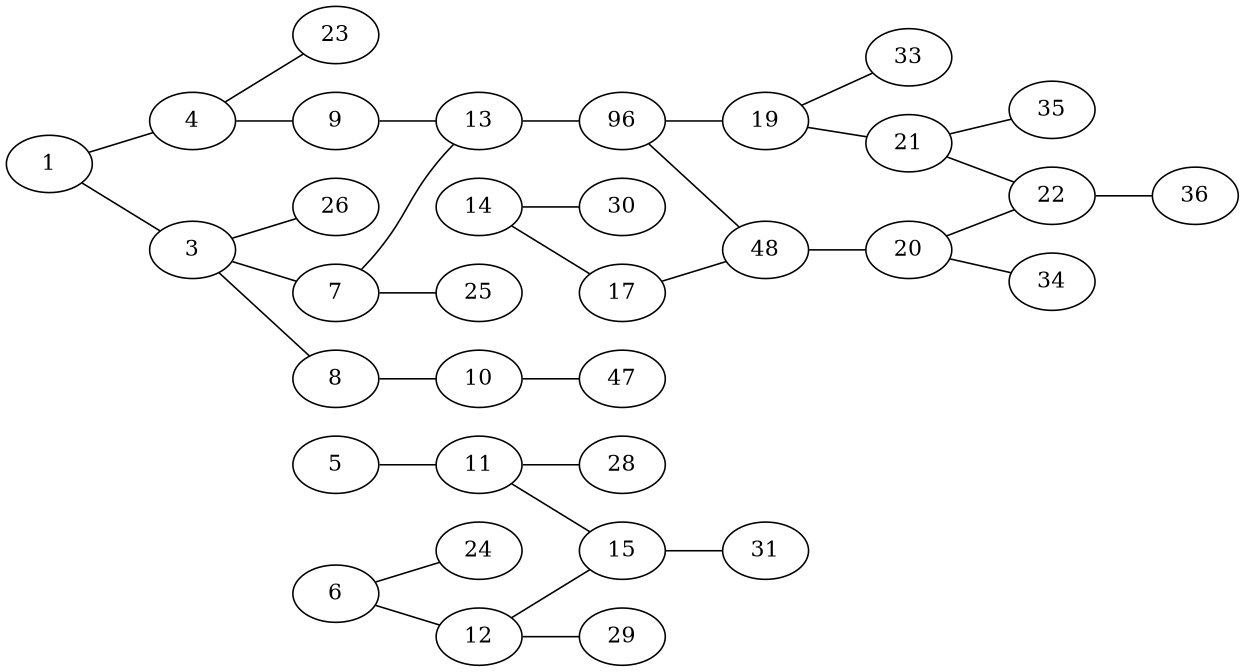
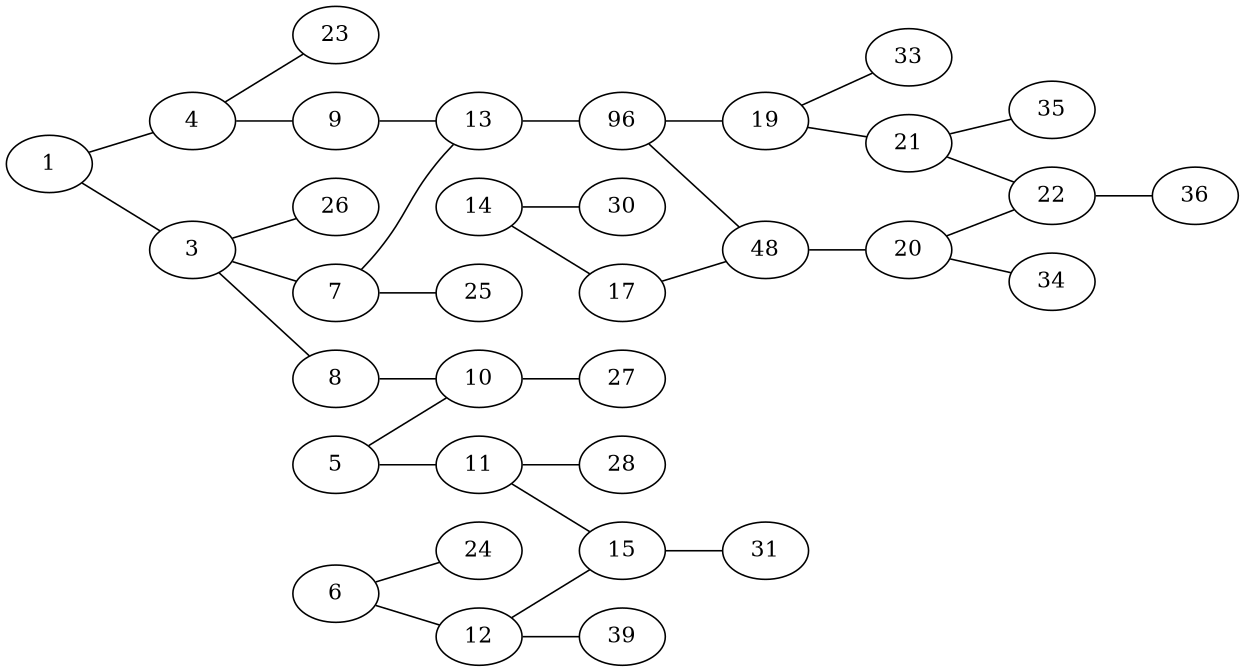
  graph {
    rankdir=LR
    node [chem=C]
    edge [valence=1]
    1
    3
    4
    7
    8
    26 [chem=H]
    9
    23 [chem=H]
    5
    10
    11
    6
    12
    24 [chem=H]
    13
    25 [chem=H]
-   27 [chem=H label=47]
+   27 [chem=H]
    15
    28 [chem=H]
-   29 [chem=H]
+   29 [chem=H label=39]
    n21 [label=96]
    14
    17
    30 [chem=H]
    31 [chem=H]
    n26 [label=48]
    19
    20
    21
    33 [chem=H]
    22
    34 [chem=H]
    35 [chem=H]
    36 [chem=H]
    1 -- 3
    1 -- 4
    3 -- 7
    3 -- 8 [valence=2]
    3 -- 26
    4 -- 9 [valence=2]
    4 -- 23
    7 -- 13 [valence=2]
    7 -- 25
    8 -- 10
    9 -- 13
+   5 -- 10 [valence=2]
    5 -- 11
    10 -- 27
    11 -- 15 [valence=2]
    11 -- 28
    6 -- 12 [valence=2]
    6 -- 24
    12 -- 15
    12 -- 29
    13 -- n21
    15 -- 31
    n21 -- n26
    n21 -- 19 [valence=2]
    14 -- 17 [valence=2]
    14 -- 30
    17 -- n26
    n26 -- 20 [valence=2]
    19 -- 21
    19 -- 33
    20 -- 22
    20 -- 34
    21 -- 22 [valence=2]
    21 -- 35
    22 -- 36
  }
